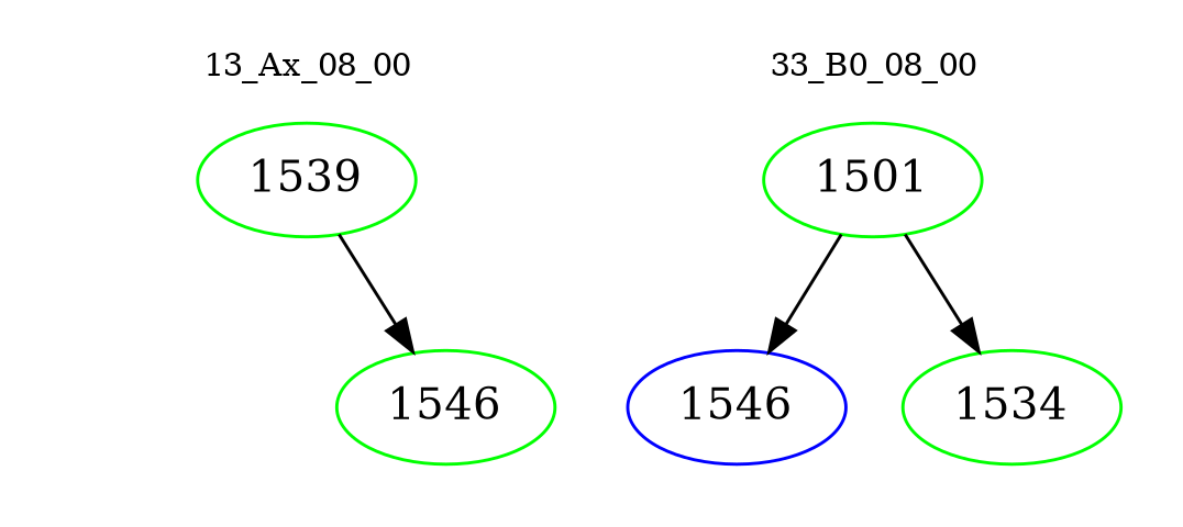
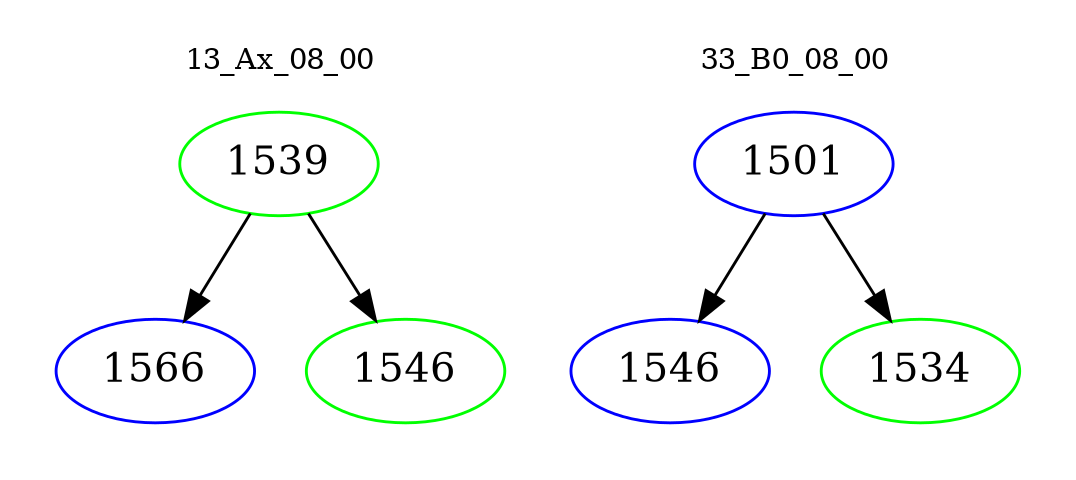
  digraph {
    node [color=green]
    edge [color=black]
    n1 [label=1539]
+   n2 [color=blue label=1566]
    n3 [label=1546]
-   n4 [label=1501]
+   n4 [color=blue label=1501]
    n5 [color=blue label=1546]
    n6 [label=1534]
    subgraph cluster_1 {
      color=white
      fontsize=10
      label="13_Ax_08_00"
      n1
+     n2
      n3
    }
    subgraph cluster_2 {
      color=white
      fontsize=10
      label="33_B0_08_00"
      n4
      n5
      n6
    }
+   n1 -> n2
    n1 -> n3
    n4 -> n5
    n4 -> n6
  }
